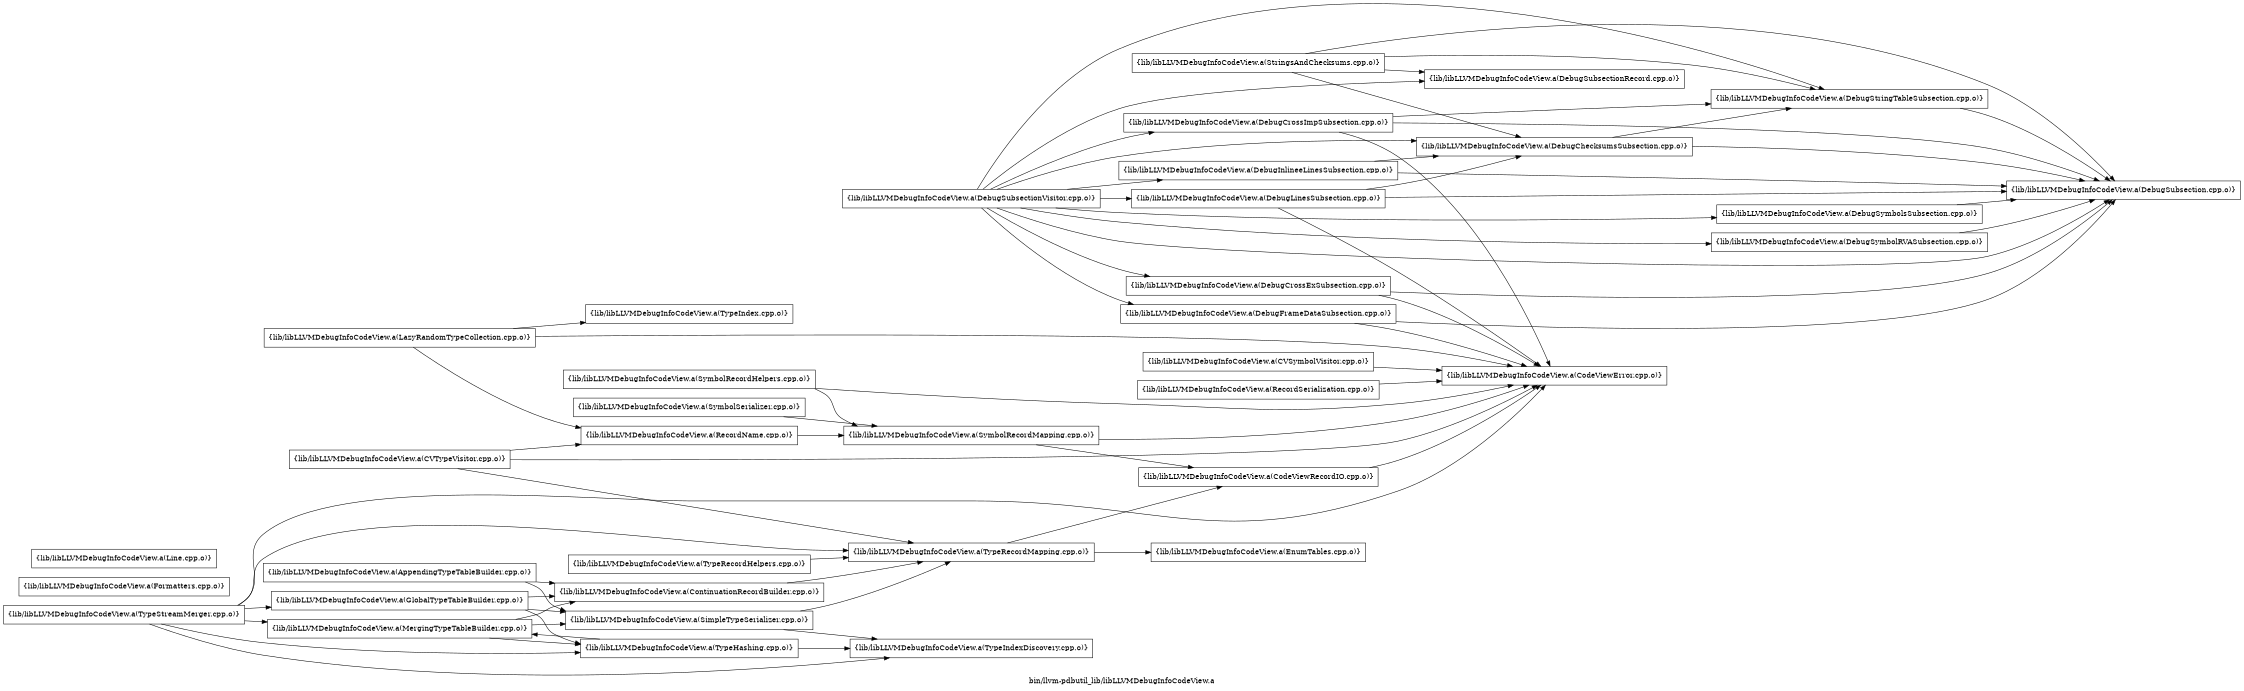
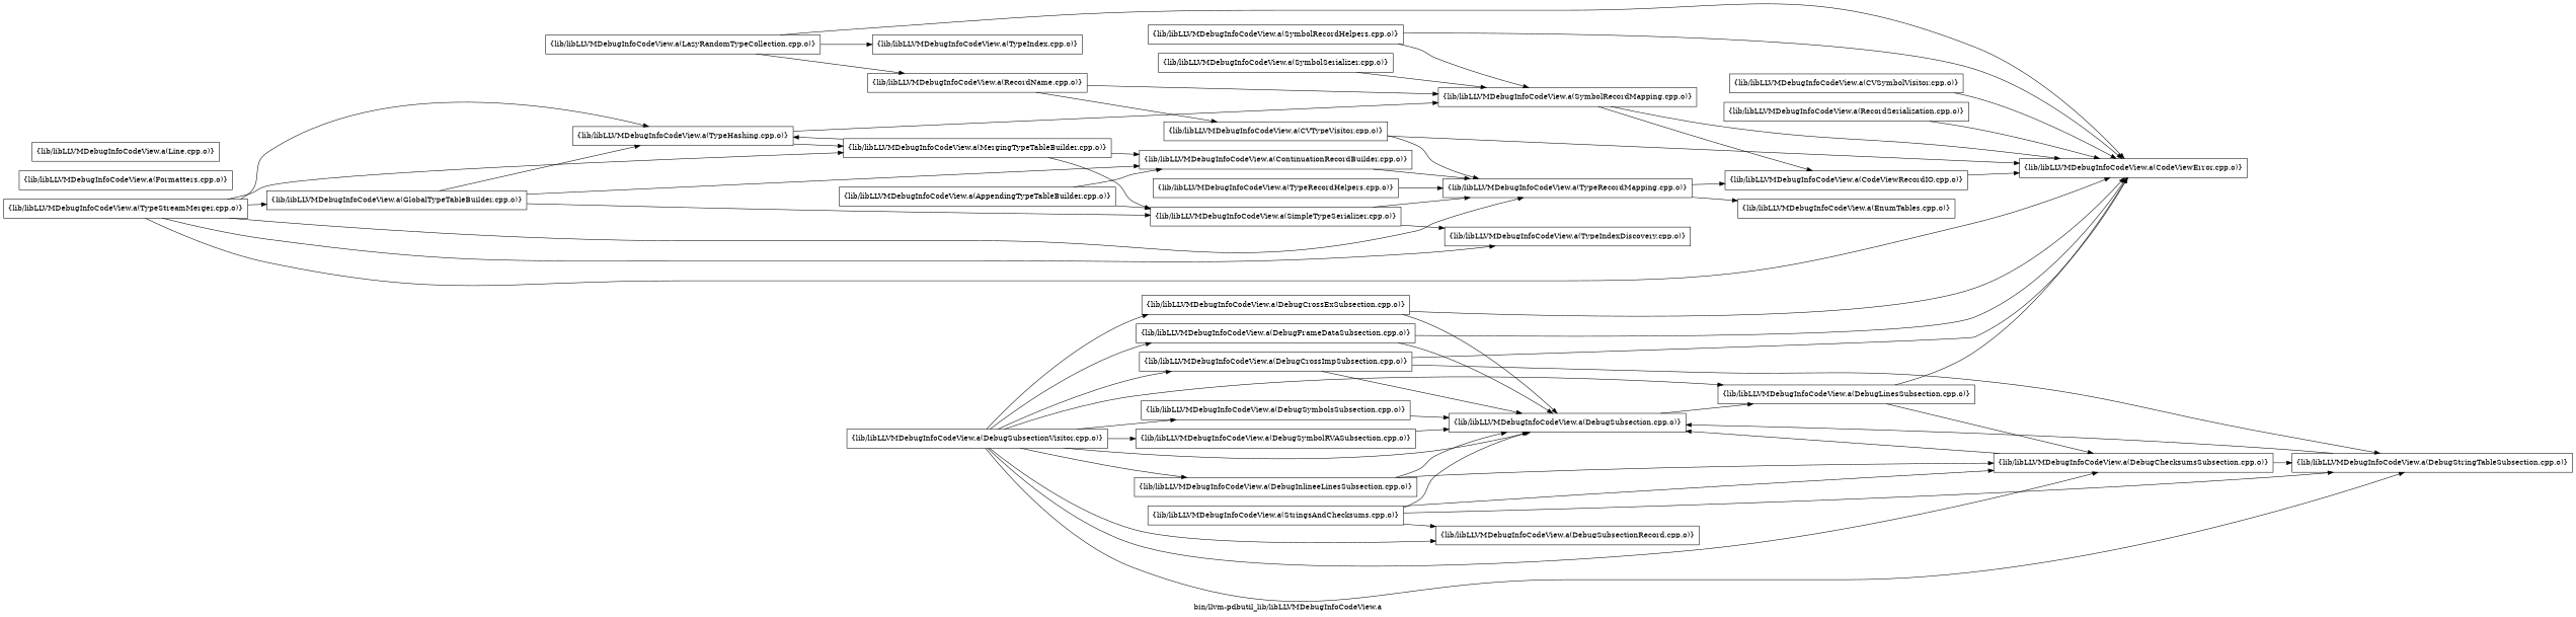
  digraph {
    label="bin/llvm-pdbutil_lib/libLLVMDebugInfoCodeView.a"
    rankdir=LR
    node [group=0 shape=box]
    n1 [label="{lib/libLLVMDebugInfoCodeView.a(DebugSubsectionRecord.cpp.o)}"]
    n2 [label="{lib/libLLVMDebugInfoCodeView.a(LazyRandomTypeCollection.cpp.o)}"]
    n3 [label="{lib/libLLVMDebugInfoCodeView.a(CodeViewError.cpp.o)}"]
    n4 [label="{lib/libLLVMDebugInfoCodeView.a(RecordName.cpp.o)}"]
    n5 [label="{lib/libLLVMDebugInfoCodeView.a(TypeIndex.cpp.o)}"]
    n6 [label="{lib/libLLVMDebugInfoCodeView.a(CVTypeVisitor.cpp.o)}"]
    n7 [label="{lib/libLLVMDebugInfoCodeView.a(SymbolRecordMapping.cpp.o)}"]
    n8 [label="{lib/libLLVMDebugInfoCodeView.a(TypeRecordMapping.cpp.o)}"]
    n9 [label="{lib/libLLVMDebugInfoCodeView.a(CodeViewRecordIO.cpp.o)}"]
    n10 [label="{lib/libLLVMDebugInfoCodeView.a(CVSymbolVisitor.cpp.o)}"]
    n11 [label="{lib/libLLVMDebugInfoCodeView.a(EnumTables.cpp.o)}"]
    n12 [label="{lib/libLLVMDebugInfoCodeView.a(DebugCrossExSubsection.cpp.o)}"]
    n13 [label="{lib/libLLVMDebugInfoCodeView.a(DebugSubsection.cpp.o)}"]
    n14 [label="{lib/libLLVMDebugInfoCodeView.a(DebugCrossImpSubsection.cpp.o)}"]
    n15 [label="{lib/libLLVMDebugInfoCodeView.a(DebugStringTableSubsection.cpp.o)}"]
    n16 [label="{lib/libLLVMDebugInfoCodeView.a(DebugInlineeLinesSubsection.cpp.o)}"]
    n17 [label="{lib/libLLVMDebugInfoCodeView.a(DebugChecksumsSubsection.cpp.o)}"]
    n18 [label="{lib/libLLVMDebugInfoCodeView.a(DebugLinesSubsection.cpp.o)}"]
    n19 [label="{lib/libLLVMDebugInfoCodeView.a(DebugSymbolsSubsection.cpp.o)}"]
    n20 [label="{lib/libLLVMDebugInfoCodeView.a(Formatters.cpp.o)}"]
    n21 [label="{lib/libLLVMDebugInfoCodeView.a(RecordSerialization.cpp.o)}"]
    n22 [label="{lib/libLLVMDebugInfoCodeView.a(TypeIndexDiscovery.cpp.o)}"]
    n23 [label="{lib/libLLVMDebugInfoCodeView.a(TypeHashing.cpp.o)}"]
    n24 [label="{lib/libLLVMDebugInfoCodeView.a(MergingTypeTableBuilder.cpp.o)}"]
    n25 [label="{lib/libLLVMDebugInfoCodeView.a(ContinuationRecordBuilder.cpp.o)}"]
    n26 [label="{lib/libLLVMDebugInfoCodeView.a(SimpleTypeSerializer.cpp.o)}"]
    n27 [label="{lib/libLLVMDebugInfoCodeView.a(StringsAndChecksums.cpp.o)}"]
    n28 [label="{lib/libLLVMDebugInfoCodeView.a(AppendingTypeTableBuilder.cpp.o)}"]
    n29 [label="{lib/libLLVMDebugInfoCodeView.a(TypeStreamMerger.cpp.o)}"]
    n30 [label="{lib/libLLVMDebugInfoCodeView.a(GlobalTypeTableBuilder.cpp.o)}"]
    n31 [label="{lib/libLLVMDebugInfoCodeView.a(DebugFrameDataSubsection.cpp.o)}"]
    n32 [label="{lib/libLLVMDebugInfoCodeView.a(SymbolRecordHelpers.cpp.o)}"]
    n33 [label="{lib/libLLVMDebugInfoCodeView.a(SymbolSerializer.cpp.o)}"]
    n34 [label="{lib/libLLVMDebugInfoCodeView.a(TypeRecordHelpers.cpp.o)}"]
    n35 [label="{lib/libLLVMDebugInfoCodeView.a(Line.cpp.o)}"]
    n36 [label="{lib/libLLVMDebugInfoCodeView.a(DebugSymbolRVASubsection.cpp.o)}"]
    n37 [label="{lib/libLLVMDebugInfoCodeView.a(DebugSubsectionVisitor.cpp.o)}"]
    n2 -> n3
    n2 -> n4
    n2 -> n5
-   n6 -> n4
+   n4 -> n6
    n4 -> n7
    n6 -> n3
    n6 -> n8
    n7 -> n3
    n7 -> n9
    n8 -> n9
    n8 -> n11
    n9 -> n3
    n10 -> n3
    n12 -> n3
    n12 -> n13
    n14 -> n3
    n14 -> n13
    n14 -> n15
    n15 -> n13
    n16 -> n13
    n16 -> n17
    n17 -> n13
    n17 -> n15
    n18 -> n3
-   n18 -> n13
+   n13 -> n18
    n18 -> n17
    n19 -> n13
    n21 -> n3
-   n23 -> n22
+   n23 -> n7
    n23 -> n24
    n24 -> n23
    n24 -> n25
    n24 -> n26
    n25 -> n8
    n26 -> n8
    n26 -> n22
    n27 -> n1
    n27 -> n13
    n27 -> n15
    n27 -> n17
    n28 -> n25
    n28 -> n26
    n29 -> n3
    n29 -> n8
    n29 -> n22
    n29 -> n23
    n29 -> n24
    n29 -> n30
    n30 -> n23
    n30 -> n25
    n30 -> n26
    n31 -> n3
    n31 -> n13
    n32 -> n3
    n32 -> n7
    n33 -> n7
    n34 -> n8
    n36 -> n13
    n37 -> n1
    n37 -> n12
    n37 -> n13
    n37 -> n14
    n37 -> n15
    n37 -> n16
    n37 -> n17
    n37 -> n18
    n37 -> n19
    n37 -> n31
    n37 -> n36
  }
